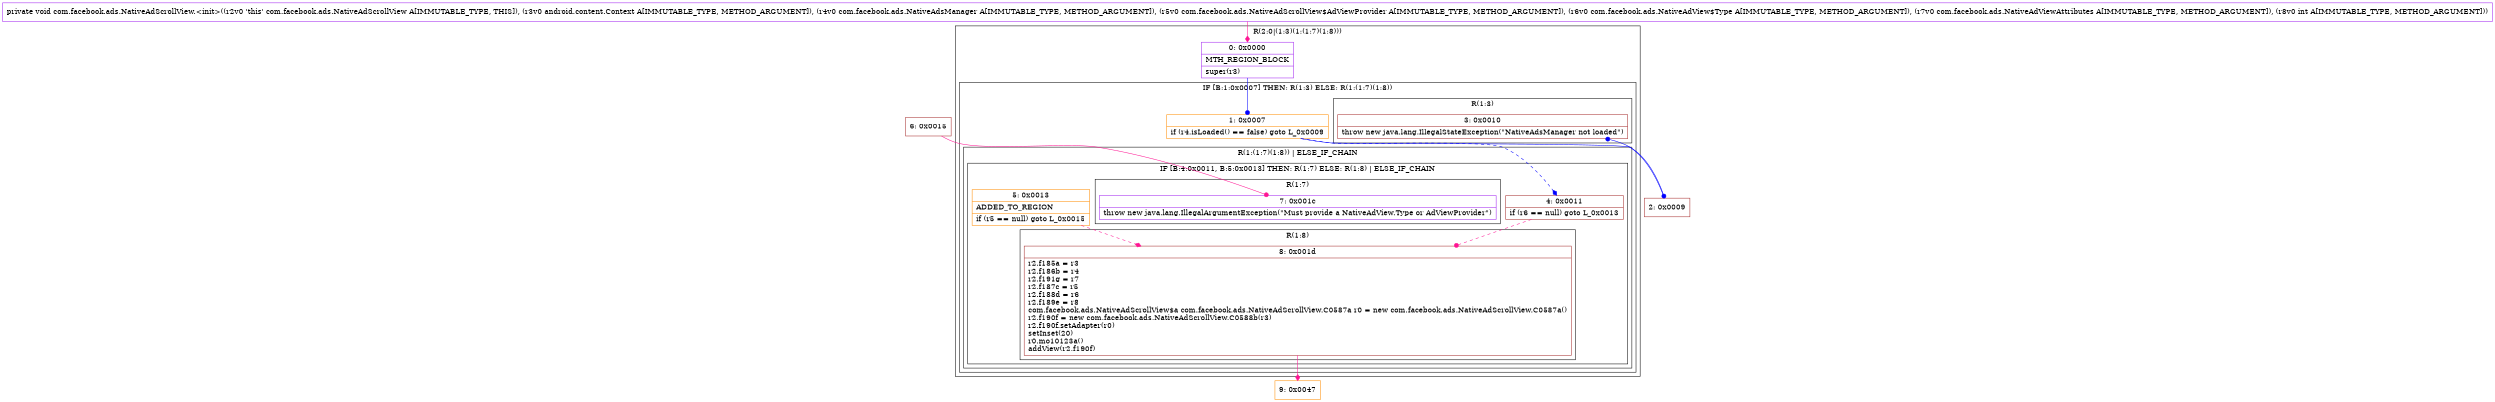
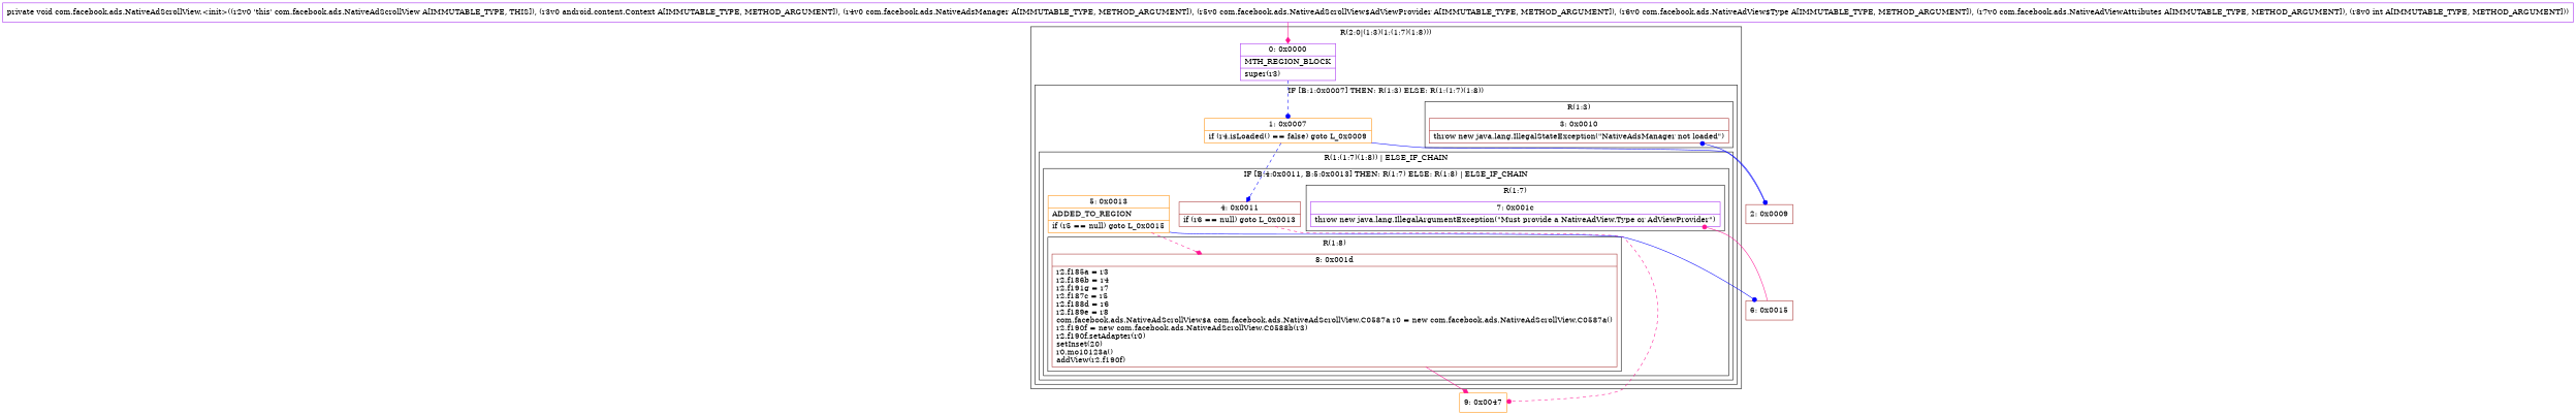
  digraph {
    node [color=brown shape=record]
    edge [arrowhead=dot color=deeppink]
    n1 [label="{3\:\ 0x0010|throw new java.lang.IllegalStateException(\"NativeAdsManager not loaded\")\l}"]
    n2 [color=purple label="{7\:\ 0x001c|throw new java.lang.IllegalArgumentException(\"Must provide a NativeAdView.Type or AdViewProvider\")\l}"]
    n3 [label="{8\:\ 0x001d|r2.f185a = r3\lr2.f186b = r4\lr2.f191g = r7\lr2.f187c = r5\lr2.f188d = r6\lr2.f189e = r8\lcom.facebook.ads.NativeAdScrollView$a com.facebook.ads.NativeAdScrollView.C0587a r0 = new com.facebook.ads.NativeAdScrollView.C0587a()\lr2.f190f = new com.facebook.ads.NativeAdScrollView.C0588b(r3)\lr2.f190f.setAdapter(r0)\lsetInset(20)\lr0.mo10123a()\laddView(r2.f190f)\l}"]
    n4 [label="{4\:\ 0x0011|if (r6 == null) goto L_0x0013\l}"]
    n5 [color=darkorange label="{5\:\ 0x0013|ADDED_TO_REGION\l|if (r5 == null) goto L_0x0015\l}"]
    n6 [color=darkorange label="{1\:\ 0x0007|if (r4.isLoaded() == false) goto L_0x0009\l}"]
    n7 [color=purple label="{0\:\ 0x0000|MTH_REGION_BLOCK\l|super(r3)\l}"]
    n8 [color=darkorange label="{9\:\ 0x0047}"]
    n9 [label="{6\:\ 0x0015}"]
    n10 [label="{2\:\ 0x0009}"]
    n11 [color=purple label="{private void com.facebook.ads.NativeAdScrollView.\<init\>((r2v0 'this' com.facebook.ads.NativeAdScrollView A[IMMUTABLE_TYPE, THIS]), (r3v0 android.content.Context A[IMMUTABLE_TYPE, METHOD_ARGUMENT]), (r4v0 com.facebook.ads.NativeAdsManager A[IMMUTABLE_TYPE, METHOD_ARGUMENT]), (r5v0 com.facebook.ads.NativeAdScrollView$AdViewProvider A[IMMUTABLE_TYPE, METHOD_ARGUMENT]), (r6v0 com.facebook.ads.NativeAdView$Type A[IMMUTABLE_TYPE, METHOD_ARGUMENT]), (r7v0 com.facebook.ads.NativeAdViewAttributes A[IMMUTABLE_TYPE, METHOD_ARGUMENT]), (r8v0 int A[IMMUTABLE_TYPE, METHOD_ARGUMENT])) }"]
    subgraph cluster_1 {
      label="R(2:0|(1:3)(1:(1:7)(1:8)))"
      n7
      subgraph cluster_2 {
        label="IF [B:1:0x0007] THEN: R(1:3) ELSE: R(1:(1:7)(1:8))"
        n6
        subgraph cluster_3 {
          label="R(1:3)"
          n1
        }
        subgraph cluster_4 {
          label="R(1:(1:7)(1:8)) | ELSE_IF_CHAIN\l"
          subgraph cluster_5 {
            label="IF [B:4:0x0011, B:5:0x0013] THEN: R(1:7) ELSE: R(1:8) | ELSE_IF_CHAIN\l"
            n4
            n5
            subgraph cluster_6 {
              label="R(1:7)"
              n2
            }
            subgraph cluster_7 {
              label="R(1:8)"
              n3
            }
          }
        }
      }
    }
    n3 -> n8 [arrowhead=diamond]
-   n4 -> n3 [style=dashed]
+   n4 -> n8 [style=dashed]
    n5 -> n3 [arrowhead=diamond style=dashed]
+   n5 -> n9 [color=blue]
    n6 -> n4 [arrowhead=diamond color=blue style=dashed]
    n6 -> n10 [color=blue]
-   n7 -> n6 [color=blue]
+   n7 -> n6 [color=blue style=dashed]
    n9 -> n2
    n10 -> n1 [color=blue]
    n11 -> n7 [arrowhead=diamond]
  }
